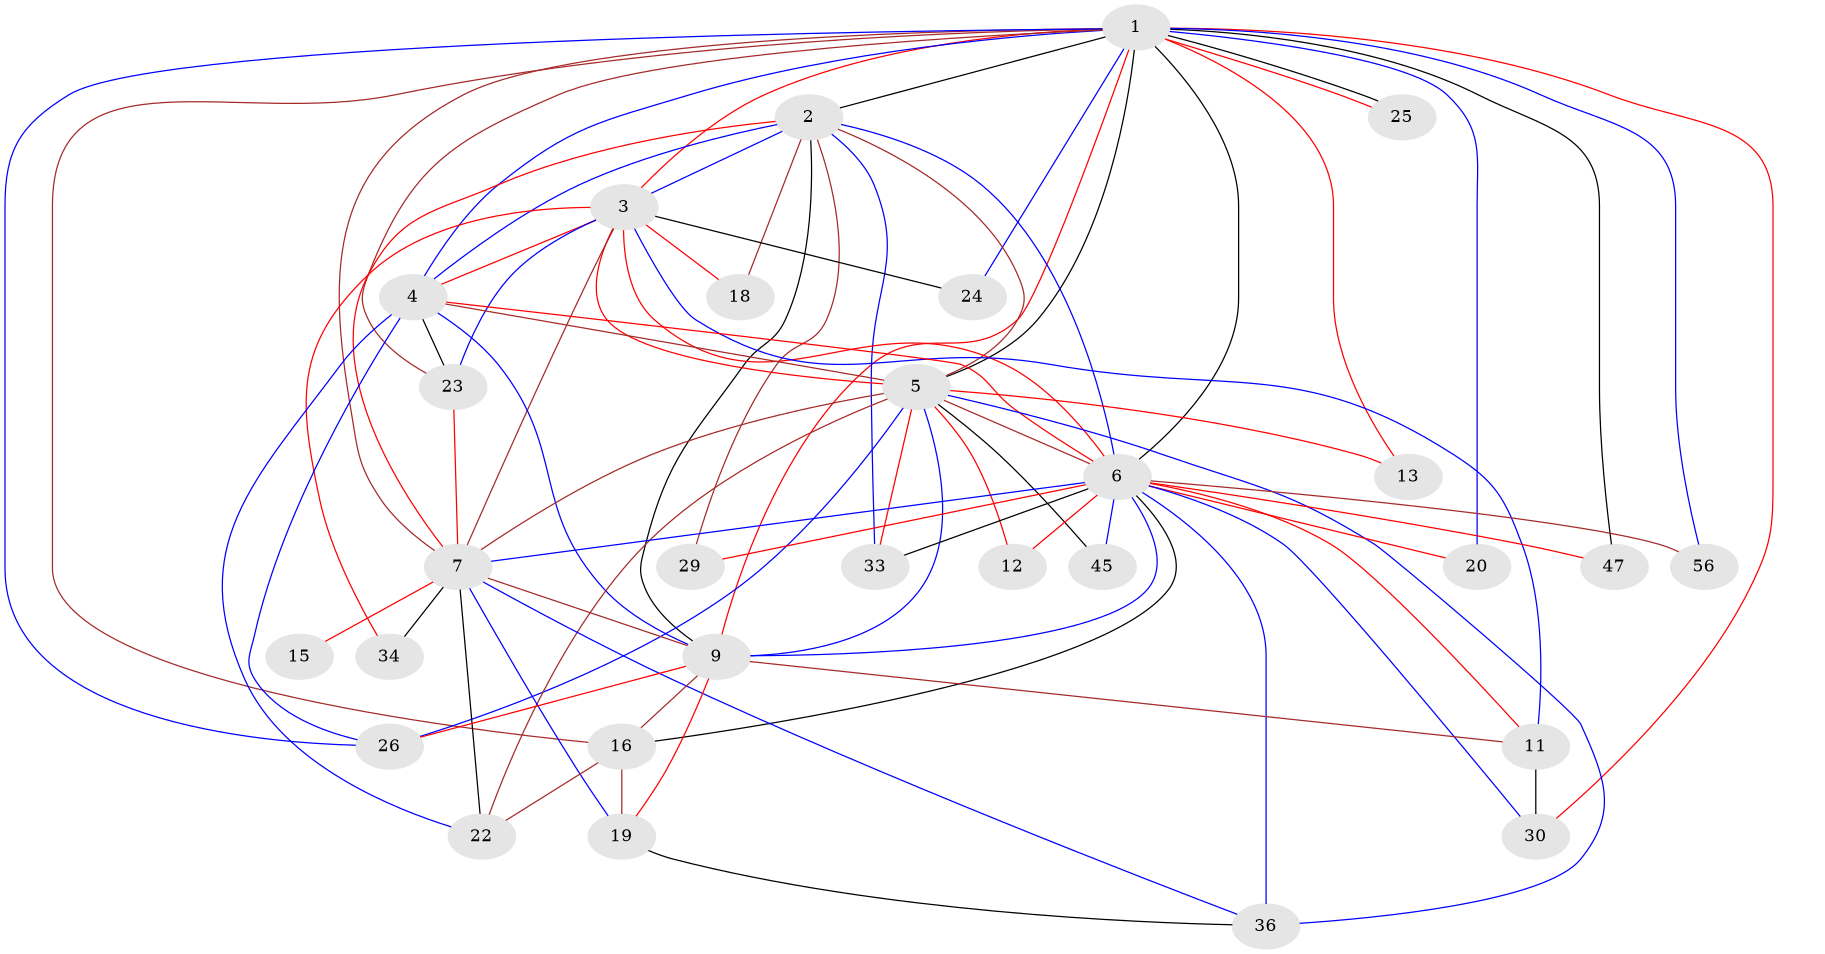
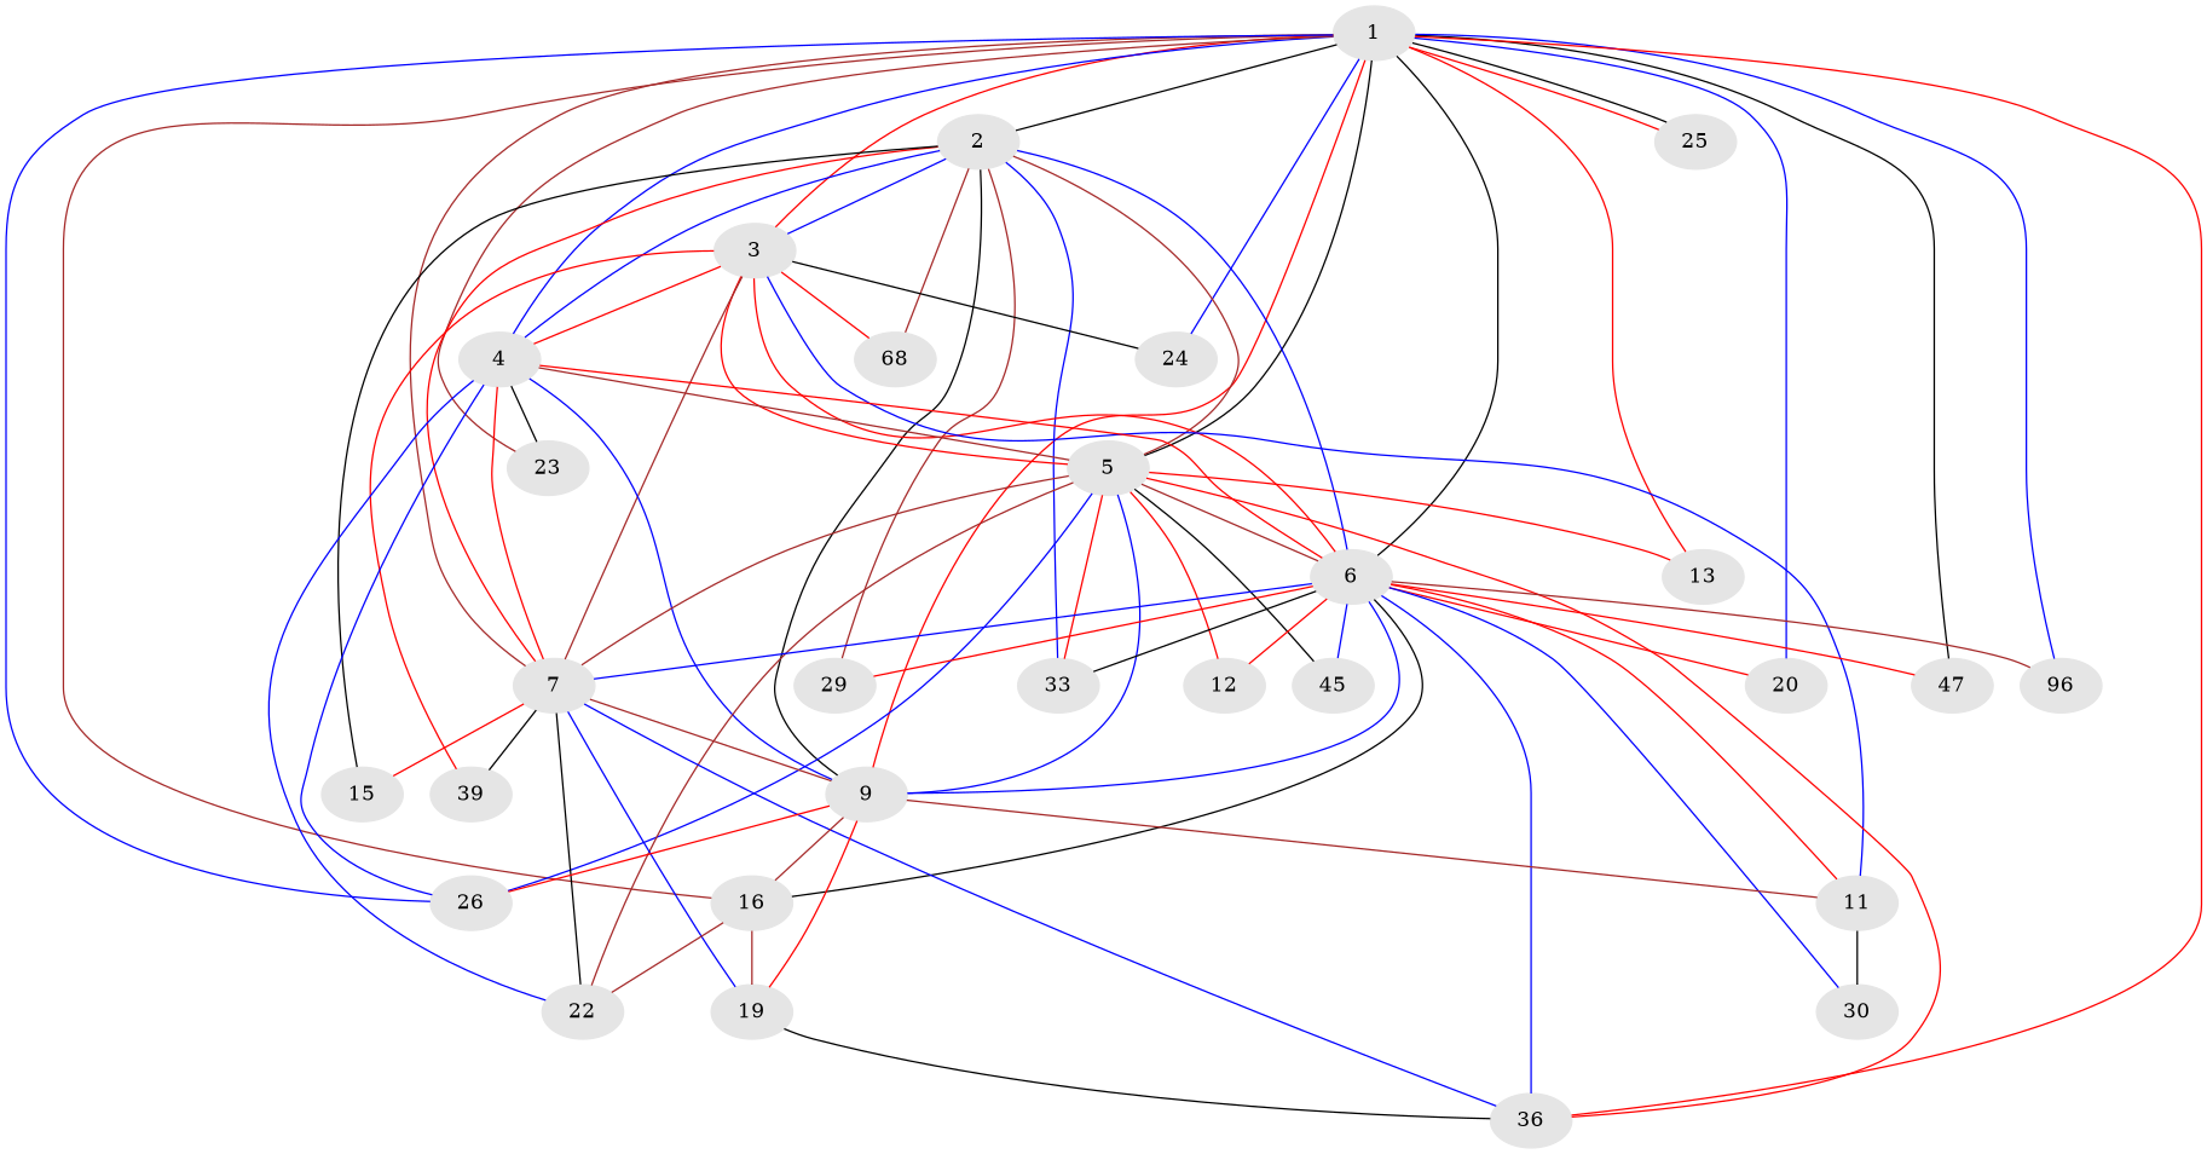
  graph {
    node [color=gray90 style=filled]
    edge [color=red]
    1
    2
    3 [super="+10"]
    4
    5 [super="+8+50+57"]
    6
    7 [super="+42+52+14"]
    9 [super="+32+48+21"]
    13
    16 [super="+54+31"]
    20
    23
    24
    25
    26 [super="+34+46"]
    30
    47
-   56
+   56 [label=96]
    15
-   18
+   18 [label=68]
    29
    33 [super="+40"]
-   39 [label=34]
+   39
    11 [super="+38"]
    22 [super="+49"]
    12
    36 [super="+41"]
    45
    19 [super="+35"]
    1 -- 2 [color=black]
    1 -- 3 [weight=3]
    1 -- 4 [color=blue]
    1 -- 5 [color=black weight=3]
    1 -- 6 [color=black]
    1 -- 7 [color=brown]
    1 -- 9
    1 -- 13
    1 -- 16 [color=brown weight=2]
    1 -- 20 [color=blue]
    1 -- 23 [color=brown]
    1 -- 24 [color=blue]
    1 -- 25
    1 -- 25 [color=black]
    1 -- 26 [color=blue]
-   1 -- 30
+   1 -- 36
    1 -- 47 [color=black]
    1 -- 56 [color=blue]
    2 -- 3 [color=blue weight=3]
    2 -- 4 [color=blue]
    2 -- 5 [color=brown weight=3]
    2 -- 6 [color=blue]
    2 -- 7
    2 -- 9 [color=black weight=2]
+   2 -- 15 [color=black]
    2 -- 18 [color=brown]
    2 -- 29 [color=brown]
    2 -- 33 [color=blue]
    3 -- 4 [weight=2]
    3 -- 5 [weight=6]
    3 -- 6 [weight=3]
    3 -- 7 [color=brown weight=3]
-   3 -- 23 [color=blue]
    3 -- 24 [color=black]
    3 -- 18
    3 -- 39
    3 -- 11 [color=blue weight=4]
    4 -- 5 [color=brown weight=2]
    4 -- 6
-   23 -- 7
+   4 -- 7
    4 -- 9 [color=blue]
    4 -- 23 [color=black]
    4 -- 26 [color=blue]
    4 -- 22 [color=blue]
    5 -- 6 [color=brown weight=2]
    5 -- 7 [color=brown weight=2]
    5 -- 9 [color=blue weight=2]
    5 -- 13
    5 -- 26 [color=blue]
    5 -- 33
    5 -- 22 [color=brown]
    5 -- 12
-   5 -- 36 [color=blue]
+   5 -- 36
    5 -- 45 [color=black]
    6 -- 7 [color=blue weight=2]
    6 -- 9 [color=blue]
    6 -- 16 [color=black]
    6 -- 20
    6 -- 30 [color=blue]
    6 -- 47
    6 -- 56 [color=brown]
    6 -- 29
    6 -- 33 [color=black]
    6 -- 11
    6 -- 12
    6 -- 36 [color=blue]
    6 -- 45 [color=blue]
    7 -- 9 [color=brown weight=3]
    7 -- 15
    7 -- 39 [color=black]
    7 -- 22 [color=black]
    7 -- 36 [color=blue]
    7 -- 19 [color=blue]
    9 -- 16 [color=brown]
    9 -- 26 [weight=2]
    9 -- 11 [color=brown]
    9 -- 19
    16 -- 22 [color=brown]
    16 -- 19 [color=brown]
    11 -- 30 [color=black]
    19 -- 36 [color=black]
  }
